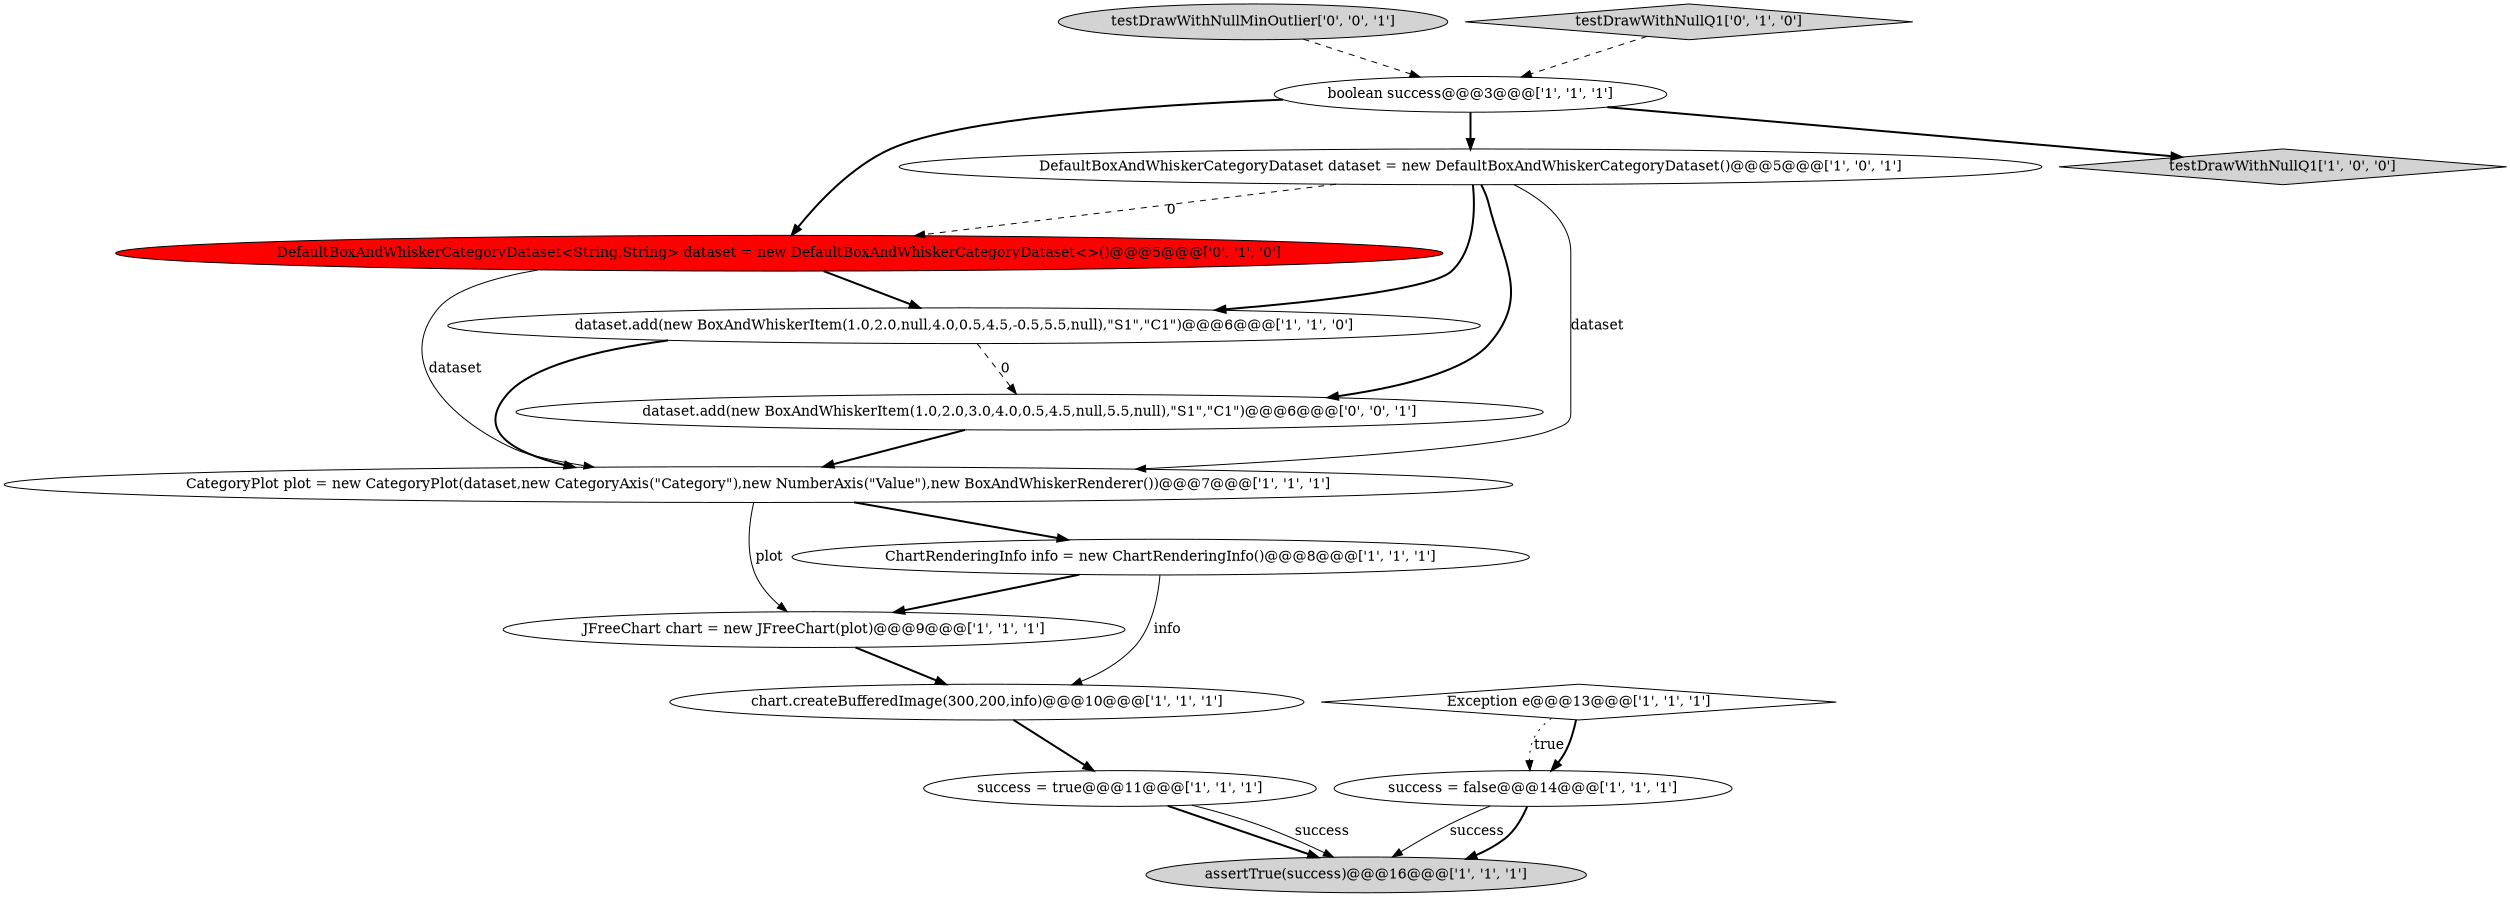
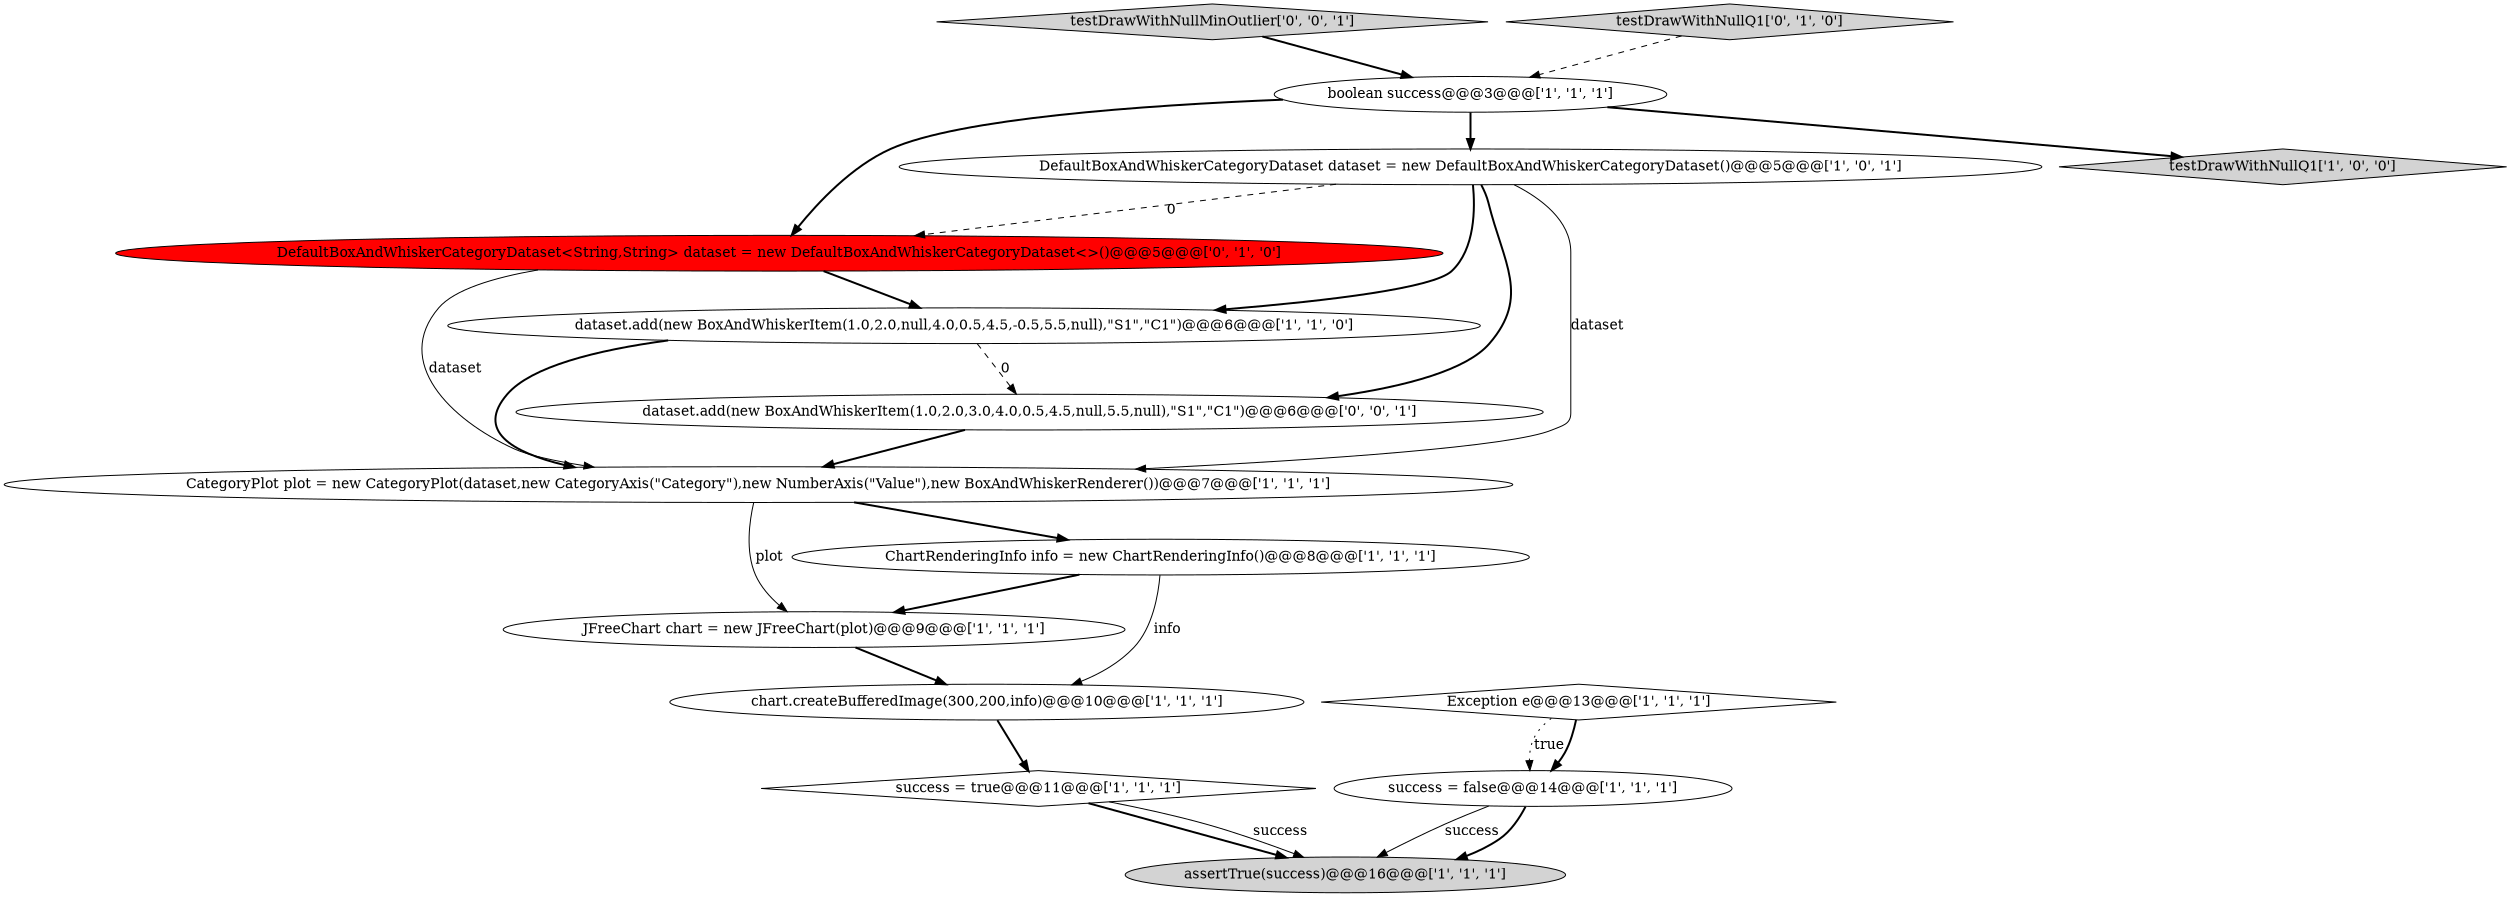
  digraph {
    node [fillcolor=white shape=ellipse style=filled]
    edge [style=bold]
    n1 [label="boolean success@@@3@@@['1', '1', '1']"]
    n2 [label="DefaultBoxAndWhiskerCategoryDataset dataset = new DefaultBoxAndWhiskerCategoryDataset()@@@5@@@['1', '0', '1']"]
    n3 [fillcolor=red label="DefaultBoxAndWhiskerCategoryDataset<String,String> dataset = new DefaultBoxAndWhiskerCategoryDataset<>()@@@5@@@['0', '1', '0']"]
    n4 [fillcolor=lightgray label="testDrawWithNullQ1['1', '0', '0']" shape=diamond]
    n5 [label="dataset.add(new BoxAndWhiskerItem(1.0,2.0,3.0,4.0,0.5,4.5,null,5.5,null),\"S1\",\"C1\")@@@6@@@['0', '0', '1']"]
    n6 [label="CategoryPlot plot = new CategoryPlot(dataset,new CategoryAxis(\"Category\"),new NumberAxis(\"Value\"),new BoxAndWhiskerRenderer())@@@7@@@['1', '1', '1']"]
    n7 [label="dataset.add(new BoxAndWhiskerItem(1.0,2.0,null,4.0,0.5,4.5,-0.5,5.5,null),\"S1\",\"C1\")@@@6@@@['1', '1', '0']"]
    n8 [label="JFreeChart chart = new JFreeChart(plot)@@@9@@@['1', '1', '1']"]
    n9 [label="ChartRenderingInfo info = new ChartRenderingInfo()@@@8@@@['1', '1', '1']"]
    n10 [label="chart.createBufferedImage(300,200,info)@@@10@@@['1', '1', '1']"]
-   n11 [label="success = true@@@11@@@['1', '1', '1']"]
+   n11 [label="success = true@@@11@@@['1', '1', '1']" shape=diamond]
    n12 [fillcolor=lightgray label="assertTrue(success)@@@16@@@['1', '1', '1']"]
    n13 [label="Exception e@@@13@@@['1', '1', '1']" shape=diamond]
    n14 [label="success = false@@@14@@@['1', '1', '1']"]
-   n15 [fillcolor=lightgray label="testDrawWithNullMinOutlier['0', '0', '1']"]
+   n15 [fillcolor=lightgray label="testDrawWithNullMinOutlier['0', '0', '1']" shape=diamond]
    n16 [fillcolor=lightgray label="testDrawWithNullQ1['0', '1', '0']" shape=diamond]
    n1 -> n2
    n1 -> n3
    n1 -> n4
    n2 -> n3 [label=0 style=dashed]
    n2 -> n5
    n2 -> n6 [label=dataset style=solid]
    n2 -> n7
    n3 -> n6 [label=dataset style=solid]
    n3 -> n7
    n5 -> n6
    n6 -> n8 [label=plot style=solid]
    n6 -> n9
    n7 -> n5 [label=0 style=dashed]
    n7 -> n6
    n8 -> n10
    n9 -> n8
    n9 -> n10 [label=info style=solid]
    n10 -> n11
    n11 -> n12
    n11 -> n12 [label=success style=solid]
    n13 -> n14 [label=true style=dotted]
    n13 -> n14
    n14 -> n12 [label=success style=solid]
    n14 -> n12
-   n15 -> n1 [style=dashed]
+   n15 -> n1
    n16 -> n1 [style=dashed]
  }
